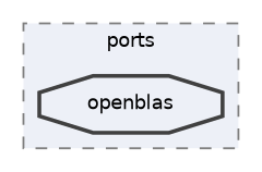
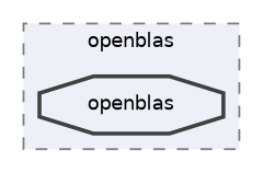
  digraph {
    compound=true
    n1 [color=grey25 fillcolor="#edf0f7" fontname=Helvetica fontsize=10 height=0.2 label=openblas shape=octagon style="filled,bold" width=0.4]
    subgraph cluster_1 {
      bgcolor="#edf0f7"
      fontname=Helvetica
      fontsize=10
-     label=ports
+     label=openblas
      pencolor=grey50
      style="filled,dashed"
      n1
    }
  }
